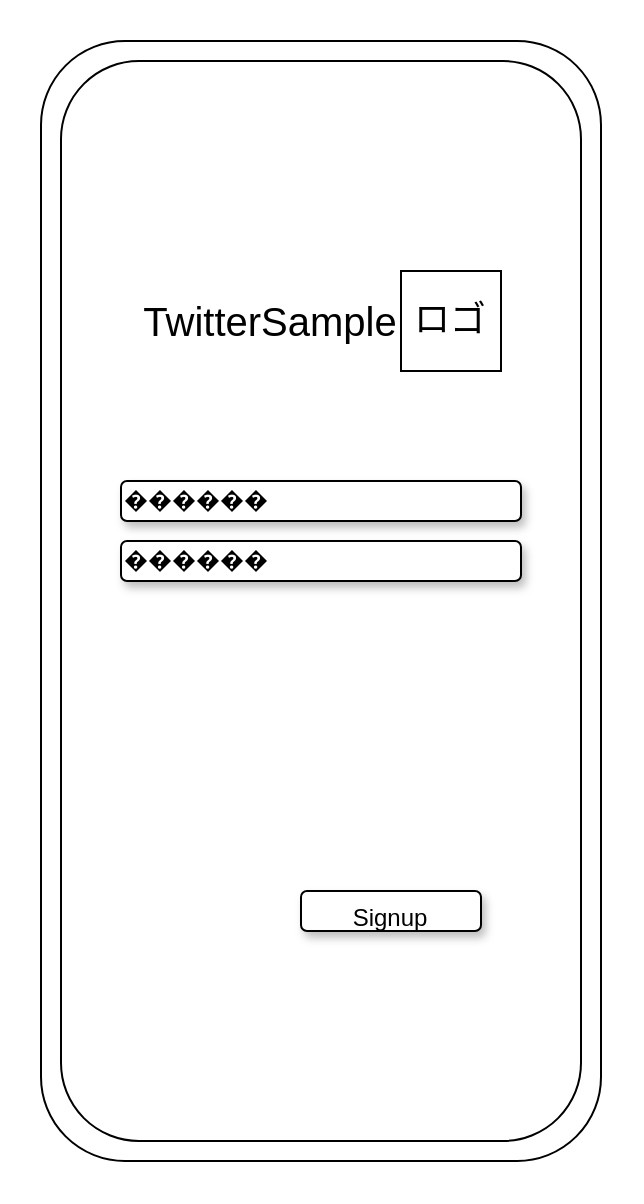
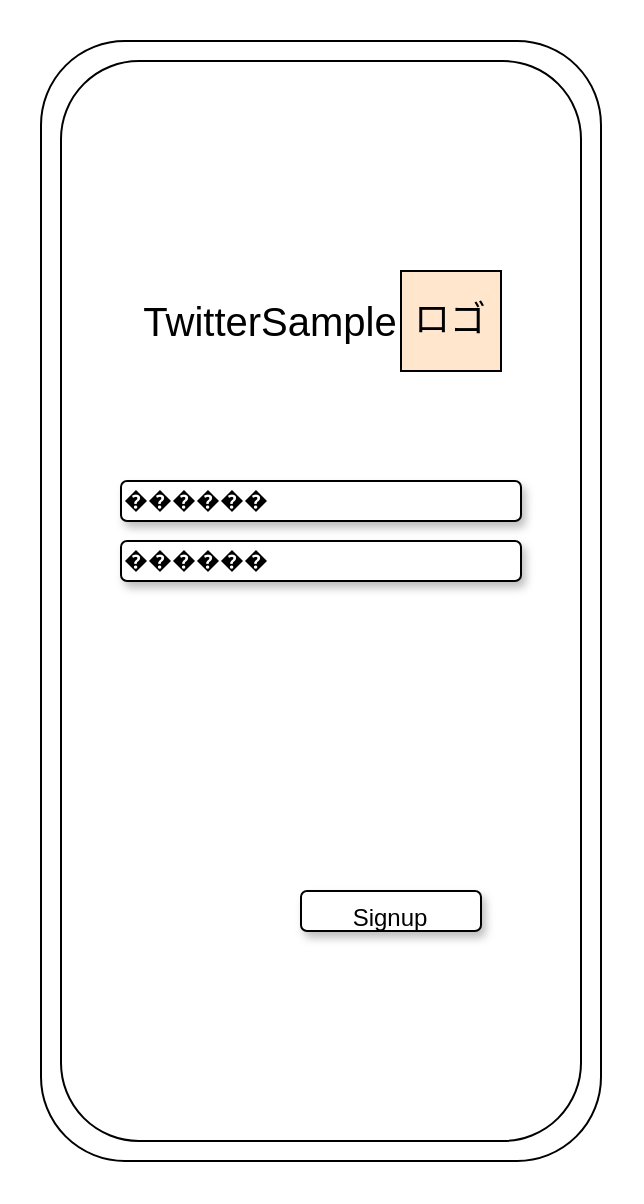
  <mxCell id="0" />
  <mxCell id="1" parent="0" />
  <mxCell id="2" value="" style="rounded=1;whiteSpace=wrap;html=1;" parent="1" vertex="1"><mxGeometry x="20" y="20" width="280" height="560" as="geometry" /></mxCell>
  <mxCell id="3" value="" style="rounded=1;whiteSpace=wrap;html=1;shadow=0;fontSize=12;" parent="1" vertex="1"><mxGeometry x="30" y="30" width="260" height="540" as="geometry" /></mxCell>
- <mxCell id="4" value="ロゴ" style="rounded=0;whiteSpace=wrap;html=1;fontSize=18;" parent="1" vertex="1"><mxGeometry x="200" y="135" width="50" height="50" as="geometry" /></mxCell>
+ <mxCell id="4" value="ロゴ" style="rounded=0;whiteSpace=wrap;html=1;fontSize=18;fillColor=#ffe6cc;" parent="1" vertex="1"><mxGeometry x="200" y="135" width="50" height="50" as="geometry" /></mxCell>
  <mxCell id="5" value="������ 　" style="rounded=1;whiteSpace=wrap;html=1;align=left;shadow=1;" parent="1" vertex="1"><mxGeometry x="60" y="240" width="200" height="20" as="geometry" /></mxCell>
  <mxCell id="6" value="������" style="rounded=1;whiteSpace=wrap;html=1;align=left;shadow=1;" parent="1" vertex="1"><mxGeometry x="60" y="270" width="200" height="20" as="geometry" /></mxCell>
  <mxCell id="7" value="&lt;font style=&quot;font-size: 20px;&quot;&gt;TwitterSample&lt;/font&gt;" style="text;html=1;strokeColor=none;fillColor=none;align=center;verticalAlign=middle;whiteSpace=wrap;rounded=0;shadow=1;" parent="1" vertex="1"><mxGeometry x="60" y="137.5" width="150" height="45" as="geometry" /></mxCell>
  <mxCell id="8" value="&lt;font style=&quot;font-size: 12px;&quot;&gt;Signup&lt;/font&gt;" style="rounded=1;whiteSpace=wrap;html=1;shadow=1;fontSize=20;" parent="1" vertex="1"><mxGeometry x="150" y="445" width="90" height="20" as="geometry" /></mxCell>
  <mxCell id="9" style="edgeStyle=orthogonalEdgeStyle;rounded=0;orthogonalLoop=1;jettySize=auto;html=1;exitX=0.5;exitY=1;exitDx=0;exitDy=0;fontFamily=Helvetica;fontSize=12;fontColor=default;" parent="1" source="8" target="8" edge="1"><mxGeometry relative="1" as="geometry" /></mxCell>
